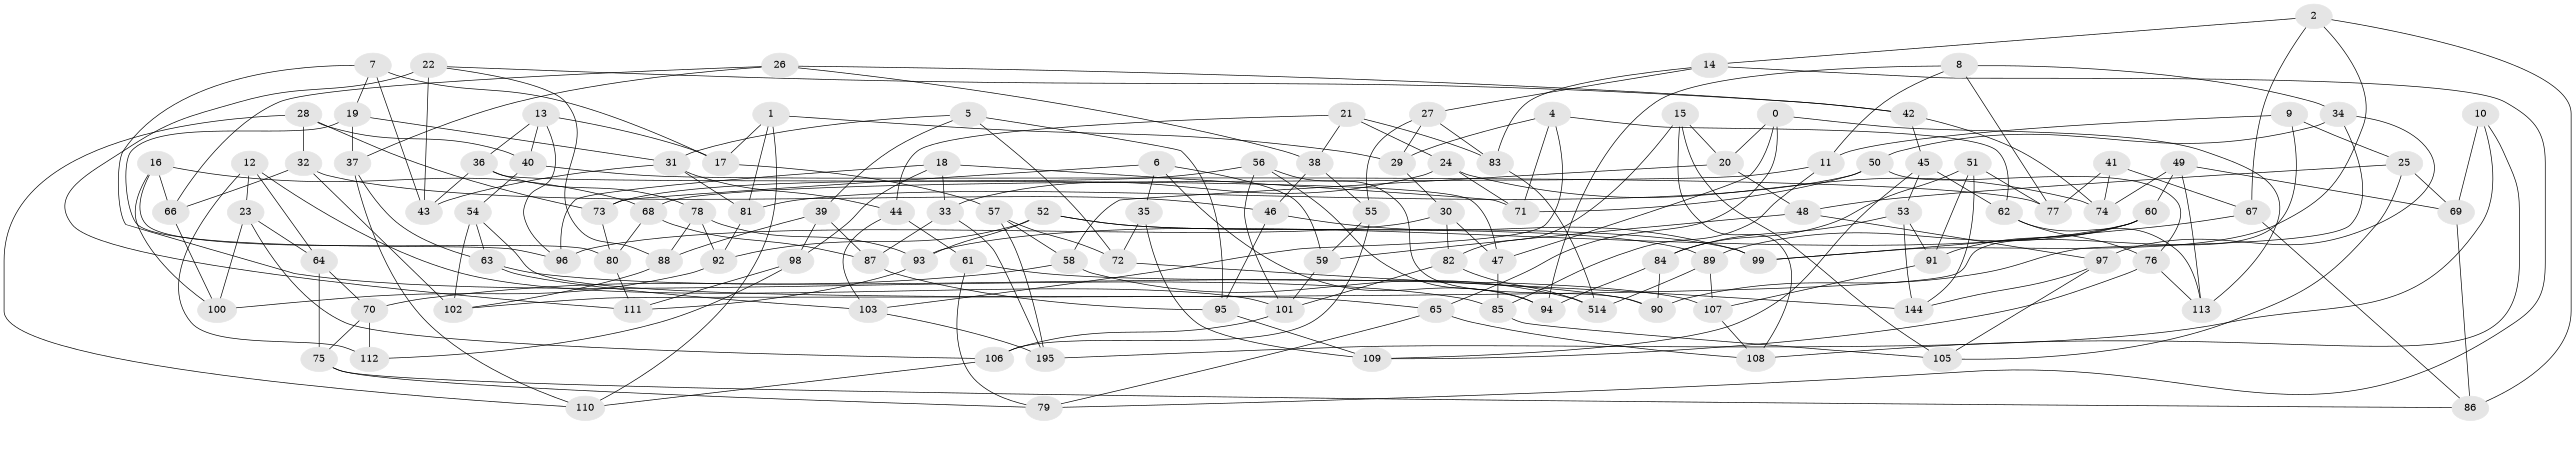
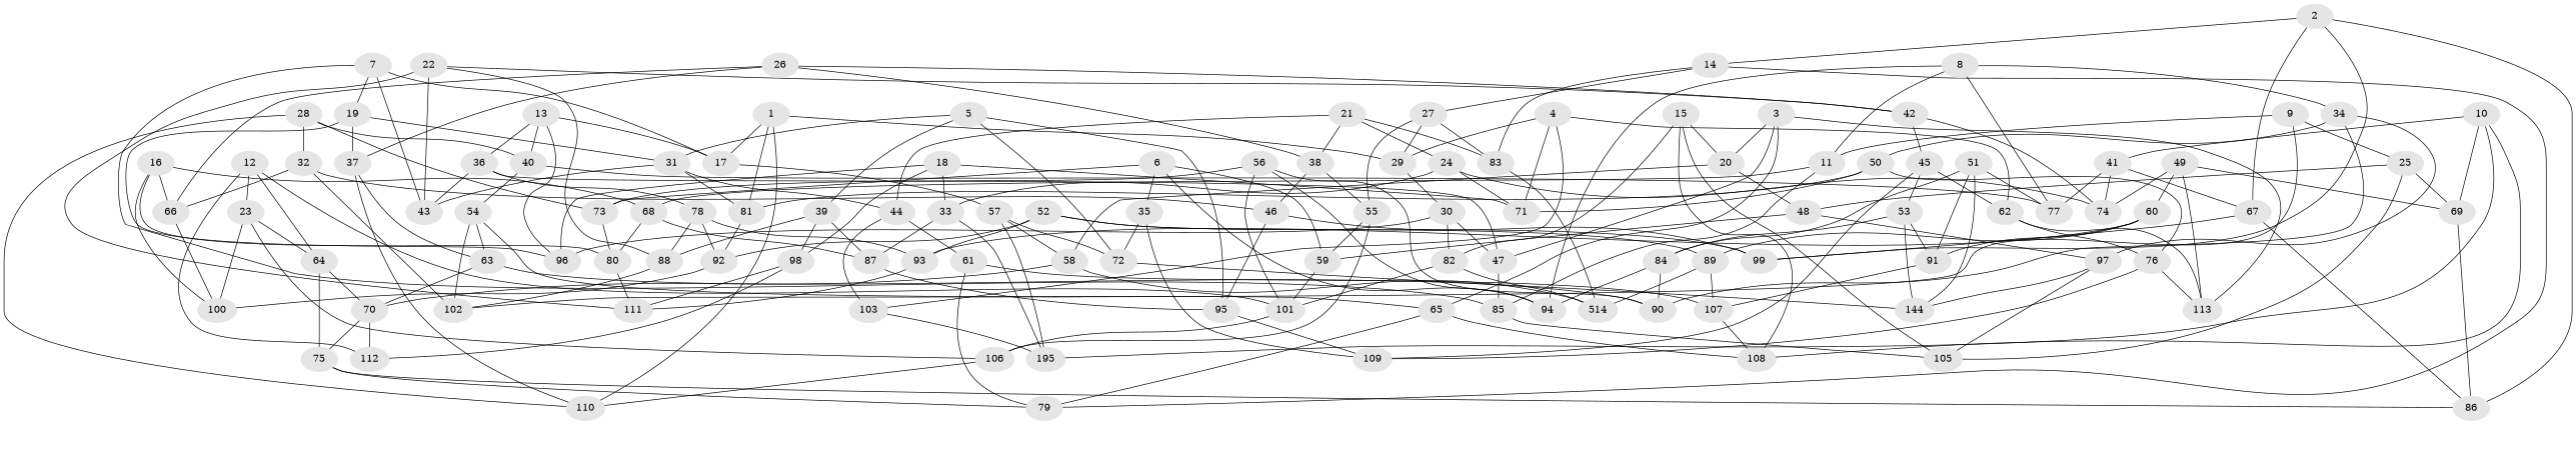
  graph {
    node [color=gray90 style=filled]
    1
    17
    29
    81
    110
    57
    30
    92
    2
    14
    67
    86
    99
    27
    79
    83
-   3 [label=0]
+   3
    20
    47
    65
    113
    48
    58
    85
    108
    4
    62
    71
    103
    76
    n31 [label=195]
    5
    31
    39
    72
    95
    43
    44
    98
    88
    87
    n42 [label=144]
    109
    6
    35
    59
    73
    94
    101
    80
    7
    19
    96
    37
    105
    8
    11
    34
    77
    68
    50
    90
    97
    9
    25
    102
    69
    61
    107
    10
    41
    74
    12
    23
    64
    112
    100
    106
    70
    75
    13
    36
    40
    78
    54
    55
    n87 [label=514]
    15
    82
    16
    66
    111
    18
    33
    63
    21
    24
    38
    46
    22
    42
    45
    26
    28
    32
    93
    53
    84
    91
    49
    60
    89
    51
    52
    56
    1 -- 17
    1 -- 29
    1 -- 81
    1 -- 110
    17 -- 57
    29 -- 30
    81 -- 92
    57 -- 58
    57 -- n31
    57 -- 72
    30 -- 47
    30 -- 96
    30 -- 82
    92 -- 100
    2 -- 14
    2 -- 67
    2 -- 86
    2 -- 99
    14 -- 27
    14 -- 79
    14 -- 83
    67 -- 86
    67 -- 99
    27 -- 29
    27 -- 83
    27 -- 55
    83 -- n87
    3 -- 20
    3 -- 47
    3 -- 65
    3 -- 113
    20 -- 48
    20 -- 58
    47 -- 85
    65 -- 79
    65 -- 108
    48 -- 59
    48 -- 97
    58 -- 70
    58 -- n87
    85 -- 105
    4 -- 29
    4 -- 62
    4 -- 71
    4 -- 103
    62 -- 113
    62 -- 76
    103 -- n31
    76 -- 113
    76 -- 109
    5 -- 31
    5 -- 39
    5 -- 72
    5 -- 95
    31 -- 81
    31 -- 43
    31 -- 44
    39 -- 98
    39 -- 88
    39 -- 87
    72 -- n42
    95 -- 109
    44 -- 103
    44 -- 61
    98 -- 112
    98 -- 111
    88 -- 102
    87 -- 95
    6 -- 35
    6 -- 59
    6 -- 73
    6 -- 94
    35 -- 72
    35 -- 109
    59 -- 101
    73 -- 80
    101 -- 106
    80 -- 111
    7 -- 17
    7 -- 85
    7 -- 43
    7 -- 19
    19 -- 31
    19 -- 96
    19 -- 37
    37 -- 110
    37 -- 63
    8 -- 94
    8 -- 11
    8 -- 34
    8 -- 77
    11 -- 85
    11 -- 68
    34 -- 50
    34 -- 90
    34 -- 97
    68 -- 87
    68 -- 80
    50 -- 81
    50 -- 71
    50 -- 76
    97 -- n42
    97 -- 105
    9 -- 11
    9 -- 25
    9 -- 102
    25 -- 48
    25 -- 105
    25 -- 69
    69 -- 86
    61 -- 79
    61 -- 107
    107 -- 108
    10 -- 108
    10 -- n31
    10 -- 69
+   10 -- 41
    41 -- 67
    41 -- 77
    41 -- 74
    12 -- 101
    12 -- 23
    12 -- 64
    12 -- 112
    23 -- 64
    23 -- 100
    23 -- 106
    64 -- 70
    64 -- 75
    106 -- 110
    70 -- 112
    70 -- 75
    75 -- 86
    75 -- 79
    13 -- 17
    13 -- 96
    13 -- 36
    13 -- 40
    36 -- 47
    36 -- 43
    36 -- 78
    40 -- 77
    40 -- 54
    78 -- 92
    78 -- 88
    78 -- 93
    54 -- 65
    54 -- 102
    54 -- 63
    55 -- 59
    55 -- 106
    15 -- 20
    15 -- 108
    15 -- 105
    15 -- 82
    82 -- 101
    82 -- n87
    16 -- 80
    16 -- 68
    16 -- 100
    16 -- 66
    66 -- 100
    18 -- 71
    18 -- 98
    18 -- 96
    18 -- 33
    33 -- n31
    33 -- 87
-   63 -- 103
+   63 -- 70
    63 -- 90
    21 -- 83
    21 -- 44
    21 -- 24
    21 -- 38
    24 -- 71
    24 -- 74
    24 -- 33
    38 -- 55
    38 -- 46
    46 -- 99
    46 -- 95
    22 -- 43
    22 -- 88
    22 -- 111
    22 -- 42
    42 -- 74
    42 -- 45
    45 -- 62
    45 -- 109
    45 -- 53
    26 -- 37
    26 -- 66
    26 -- 38
    26 -- 42
    28 -- 110
    28 -- 73
    28 -- 40
    28 -- 32
    32 -- 102
    32 -- 66
    32 -- 46
    93 -- 111
    53 -- n42
    53 -- 84
    53 -- 91
    84 -- 94
    84 -- 90
    91 -- 107
    49 -- 113
    49 -- 69
    49 -- 74
    49 -- 60
    60 -- 93
    60 -- 91
    60 -- 89
    89 -- 107
    89 -- n87
    51 -- n42
    51 -- 77
    51 -- 84
    51 -- 91
    52 -- 92
    52 -- 99
    52 -- 93
    52 -- 89
    56 -- 73
    56 -- 94
    56 -- 101
    56 -- 90
  }
